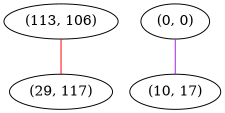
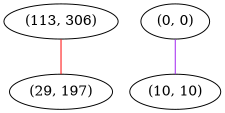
  graph {
-   "(113, 106)"
-   "(29, 197)" [label="(29, 117)"]
+   "(113, 106)" [label="(113, 306)"]
+   "(29, 197)"
    "(0, 0)"
-   "(10, 10)" [label="(10, 17)"]
+   "(10, 10)"
    "(113, 106)" -- "(29, 197)" [color=red weight=1]
    "(0, 0)" -- "(10, 10)" [color=purple weight=4]
  }
